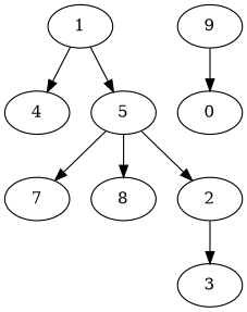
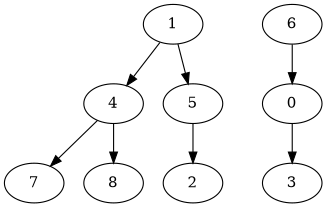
  digraph {
    node [alpha=0.12]
    1 [alpha=0.09 expect_size=41596928]
    4 [expect_size=23485440]
    5 [alpha=0.16 expect_size=6714368]
    7 [alpha=0.18 expect_size=20176896]
    8 [expect_size=33382400]
    2 [alpha=0.10 expect_size=20096000]
-   6 [alpha=0.03 expect_size=39942144 label=9]
+   6 [alpha=0.03 expect_size=39942144]
    n8 [alpha=0.15 expect_size=42512384 label=0]
    3 [alpha=0.16 expect_size=42414080]
    1 -> 4
    1 -> 5
-   5 -> 7
-   5 -> 8
+   4 -> 7
+   4 -> 8
    5 -> 2
-   2 -> 3
+   n8 -> 3
    6 -> n8
  }
